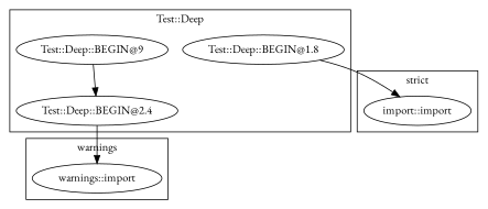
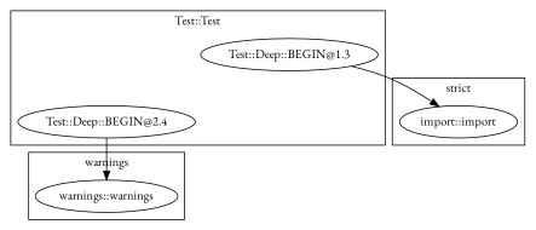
  digraph {
    fontname="EB Garamond"
    node [fontname="EB Garamond"]
    edge [fontname="EB Garamond"]
-   "Test::Deep::BEGIN@1.3" [label="Test::Deep::BEGIN@1.8"]
-   "Test::Deep::BEGIN@9"
+   "Test::Deep::BEGIN@1.3"
    "Test::Deep::BEGIN@2.4"
-   "warnings::import"
+   "warnings::import" [label="warnings::warnings"]
    n5 [label="import::import"]
    subgraph cluster_1 {
-     label="Test::Deep"
+     label="Test::Test"
      "Test::Deep::BEGIN@1.3"
-     "Test::Deep::BEGIN@9"
      "Test::Deep::BEGIN@2.4"
    }
    subgraph cluster_2 {
      label=warnings
      "warnings::import"
    }
    subgraph cluster_3 {
      label="strict"
      n5
    }
    "Test::Deep::BEGIN@1.3" -> n5
-   "Test::Deep::BEGIN@9" -> "Test::Deep::BEGIN@2.4"
    "Test::Deep::BEGIN@2.4" -> "warnings::import"
  }
